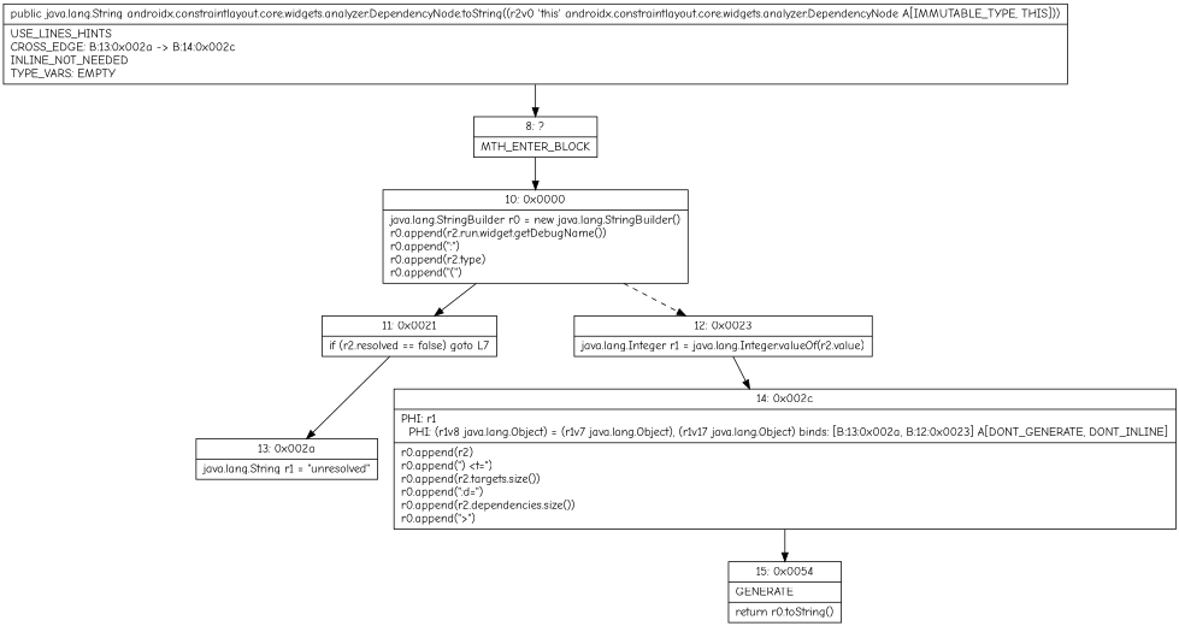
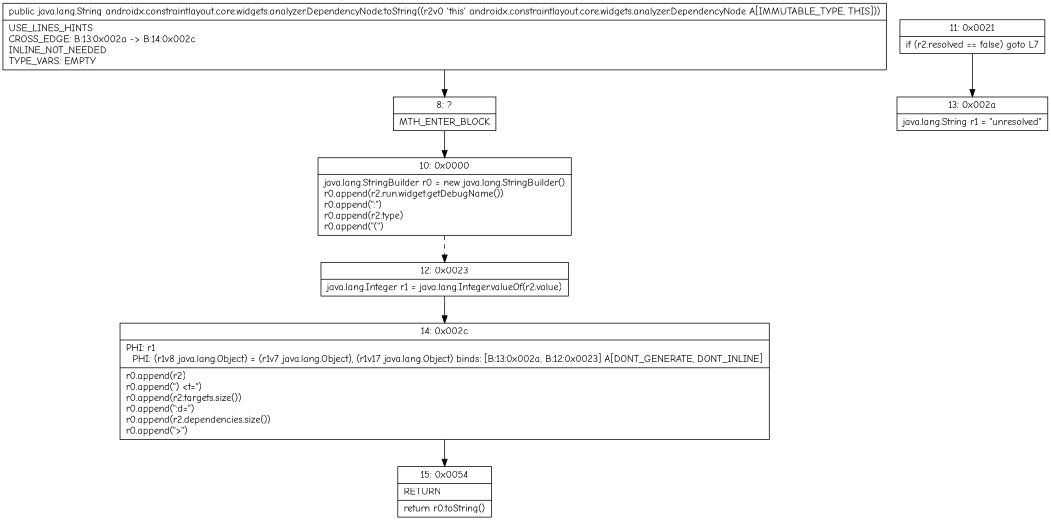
  digraph {
    fontname="Comic Neue"
    node [fontname="Comic Neue" shape=record]
    edge [fontname="Comic Neue"]
    n1 [label="{8\:\ ?|MTH_ENTER_BLOCK\l}"]
    n2 [label="{10\:\ 0x0000|java.lang.StringBuilder r0 = new java.lang.StringBuilder()\lr0.append(r2.run.widget.getDebugName())\lr0.append(\":\")\lr0.append(r2.type)\lr0.append(\"(\")\l}"]
    n3 [label="{11\:\ 0x0021|if (r2.resolved == false) goto L7\l}"]
    n4 [label="{12\:\ 0x0023|java.lang.Integer r1 = java.lang.Integer.valueOf(r2.value)\l}"]
    n5 [label="{13\:\ 0x002a|java.lang.String r1 = \"unresolved\"\l}"]
    n6 [label="{14\:\ 0x002c|PHI: r1 \l  PHI: (r1v8 java.lang.Object) = (r1v7 java.lang.Object), (r1v17 java.lang.Object) binds: [B:13:0x002a, B:12:0x0023] A[DONT_GENERATE, DONT_INLINE]\l|r0.append(r2)\lr0.append(\") \<t=\")\lr0.append(r2.targets.size())\lr0.append(\":d=\")\lr0.append(r2.dependencies.size())\lr0.append(\"\>\")\l}"]
-   n7 [label="{15\:\ 0x0054|GENERATE\l|return r0.toString()\l}"]
+   n7 [label="{15\:\ 0x0054|RETURN\l|return r0.toString()\l}"]
    n8 [label="{public java.lang.String androidx.constraintlayout.core.widgets.analyzer.DependencyNode.toString((r2v0 'this' androidx.constraintlayout.core.widgets.analyzer.DependencyNode A[IMMUTABLE_TYPE, THIS]))  | USE_LINES_HINTS\lCROSS_EDGE: B:13:0x002a \-\> B:14:0x002c\lINLINE_NOT_NEEDED\lTYPE_VARS: EMPTY\l}"]
    n1 -> n2
-   n2 -> n3
    n2 -> n4 [style=dashed]
    n3 -> n5
    n4 -> n6
    n6 -> n7
    n8 -> n1
  }
